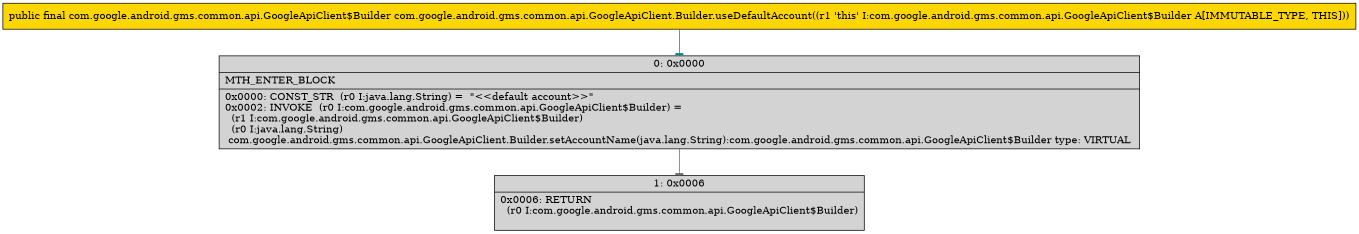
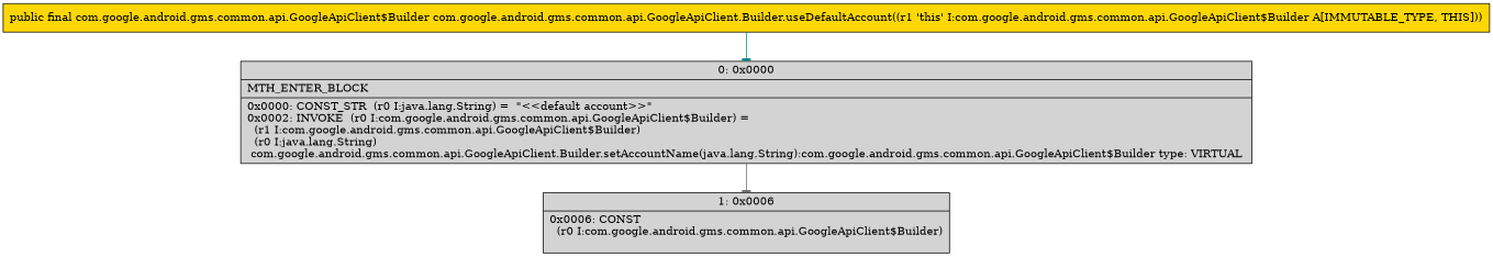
  digraph {
    node [shape=record style=filled fillcolor=lightgrey]
    edge [arrowhead=tee]
    n1 [label="{0\:\ 0x0000|MTH_ENTER_BLOCK\l|0x0000: CONST_STR  (r0 I:java.lang.String) =  \"\<\<default account\>\>\" \l0x0002: INVOKE  (r0 I:com.google.android.gms.common.api.GoogleApiClient$Builder) = \l  (r1 I:com.google.android.gms.common.api.GoogleApiClient$Builder)\l  (r0 I:java.lang.String)\l com.google.android.gms.common.api.GoogleApiClient.Builder.setAccountName(java.lang.String):com.google.android.gms.common.api.GoogleApiClient$Builder type: VIRTUAL \l}"]
-   n2 [label="{1\:\ 0x0006|0x0006: RETURN  \l  (r0 I:com.google.android.gms.common.api.GoogleApiClient$Builder)\l \l}"]
+   n2 [label="{1\:\ 0x0006|0x0006: CONST  \l  (r0 I:com.google.android.gms.common.api.GoogleApiClient$Builder)\l \l}"]
    n3 [label="{public final com.google.android.gms.common.api.GoogleApiClient$Builder com.google.android.gms.common.api.GoogleApiClient.Builder.useDefaultAccount((r1 'this' I:com.google.android.gms.common.api.GoogleApiClient$Builder A[IMMUTABLE_TYPE, THIS])) }" fillcolor=gold]
    n1 -> n2 [color=gray40]
    n3 -> n1 [color=teal]
  }
